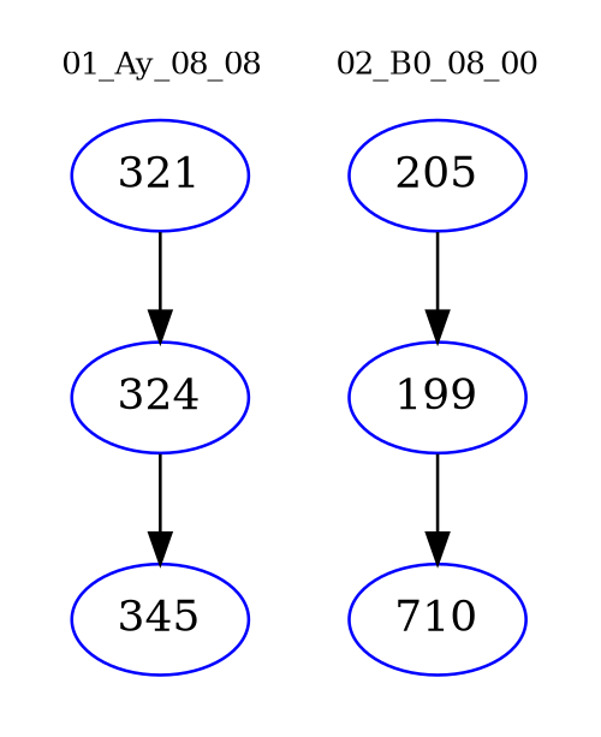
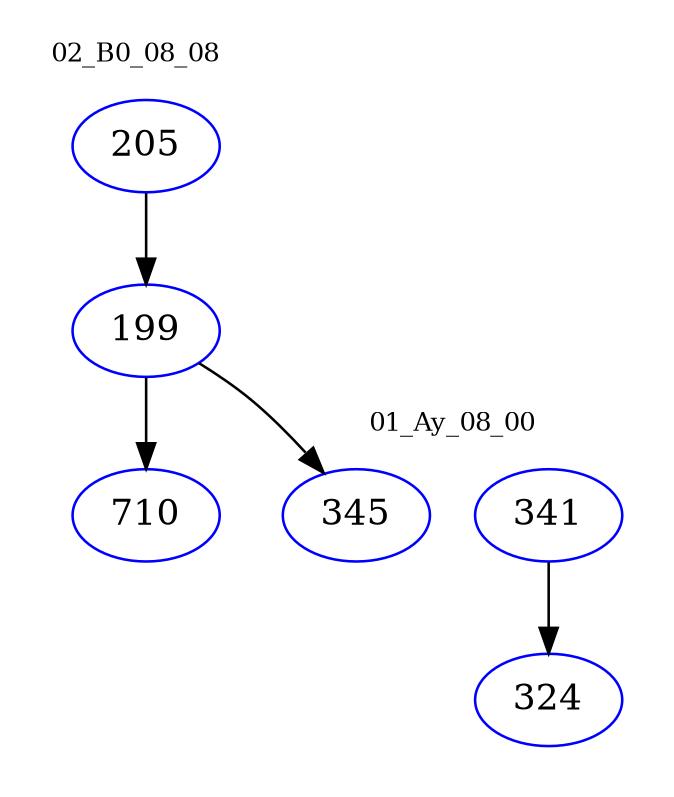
  digraph {
    node [color=blue]
    edge [color=black]
-   n1 [label=321]
+   n1 [label=341]
    n2 [label=324]
    n3 [label=345]
    n4 [label=205]
    n5 [label=199]
    n6 [label=710]
    subgraph cluster_1 {
      color=white
      fontsize=10
-     label="01_Ay_08_08"
+     label="01_Ay_08_00"
      n1
      n2
      n3
    }
    subgraph cluster_2 {
      color=white
      fontsize=10
-     label="02_B0_08_00"
+     label="02_B0_08_08"
      n4
      n5
      n6
    }
    n1 -> n2
-   n2 -> n3
+   n5 -> n3
    n4 -> n5
    n5 -> n6
  }
